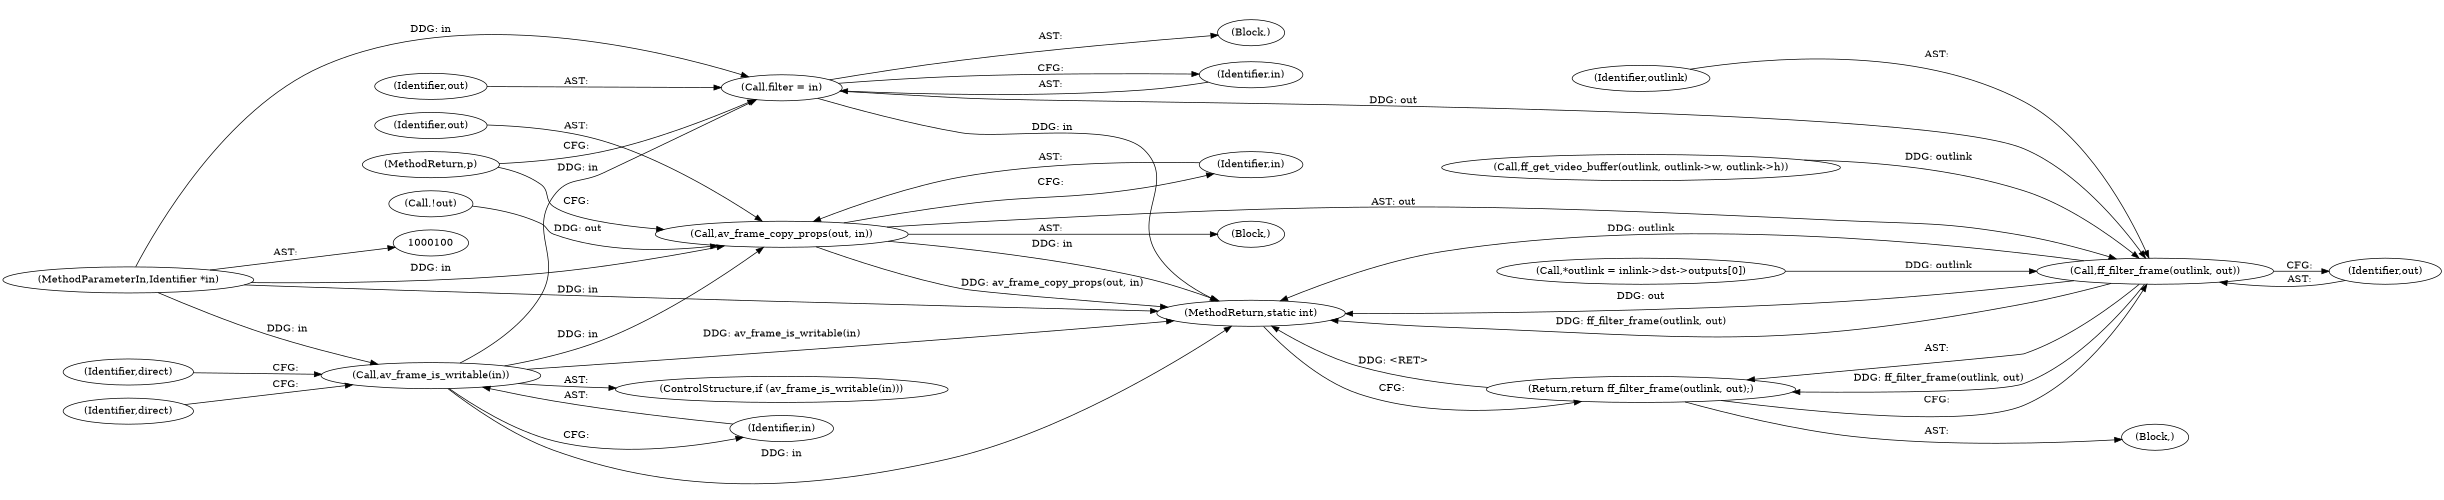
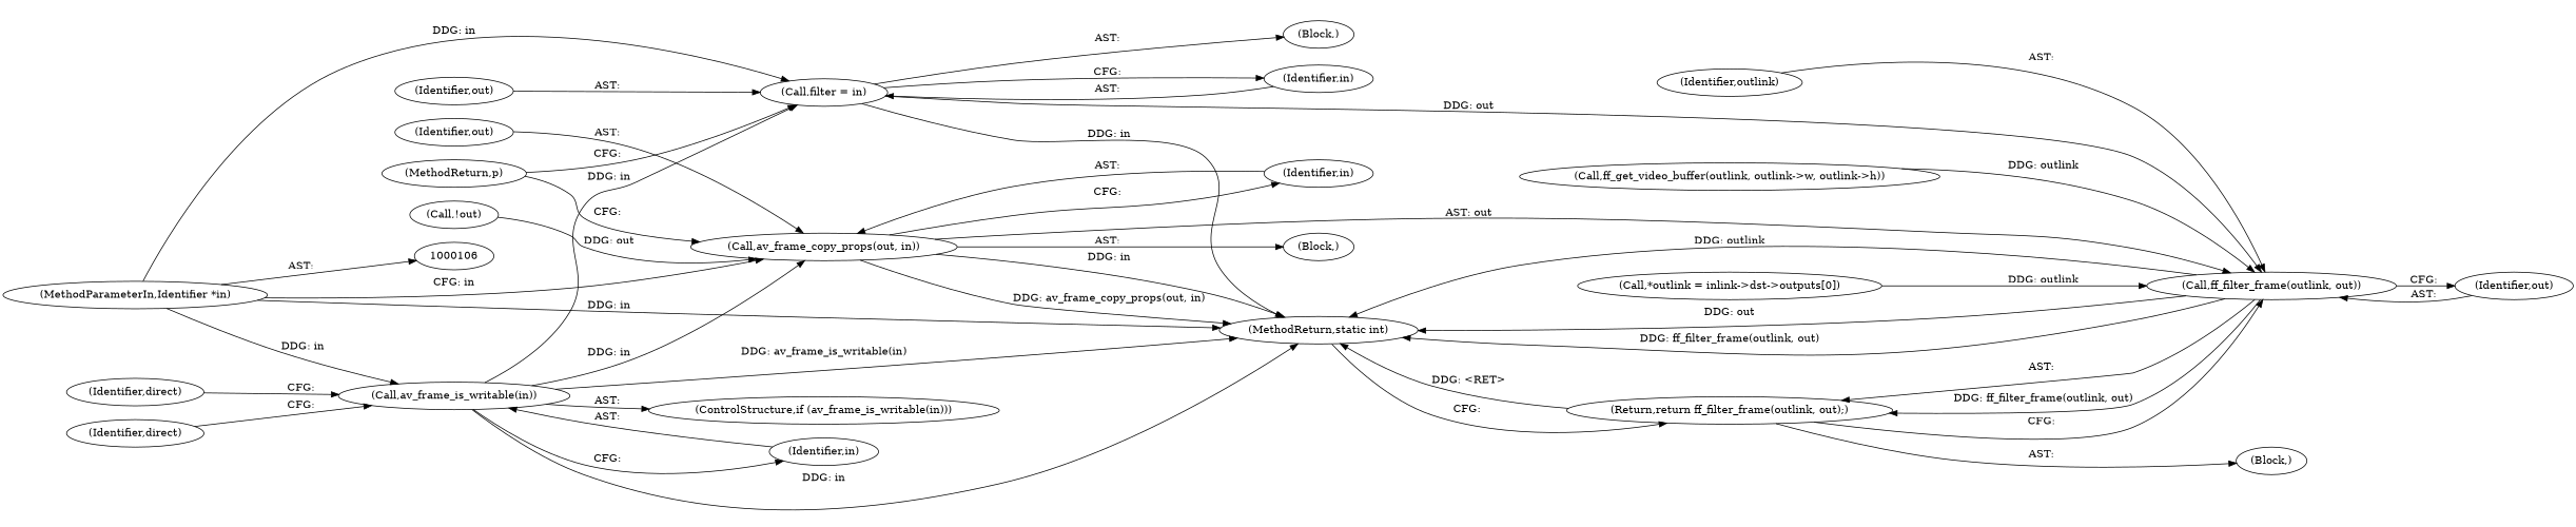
  digraph {
    rankdir=LR
    n1 [label="(MethodParameterIn,Identifier *in)"]
    n2 [label="(Call,av_frame_is_writable(in))"]
    n3 [label="(Call,filter = in)"]
    n4 [label="(Call,av_frame_copy_props(out, in))"]
    n5 [label="(MethodReturn,static int)"]
-   1000100
+   1000100 [label=1000106]
    n7 [label="(Identifier,in)"]
    n8 [label="(ControlStructure,if (av_frame_is_writable(in)))"]
    n9 [label="(Call,ff_filter_frame(outlink, out))"]
    n10 [label="(Block,)"]
    n11 [label="(Identifier,in)"]
    n12 [label="(Identifier,in)"]
    n13 [label="(Block,)"]
    n14 [label="(Return,return ff_filter_frame(outlink, out);)"]
    n15 [label="(Identifier,out)"]
    n16 [label="(Block,)"]
    n17 [label="(Identifier,direct)"]
    n18 [label="(MethodReturn,p)"]
    n19 [label="(Identifier,direct)"]
    n20 [label="(Identifier,outlink)"]
    n21 [label="(Call,*outlink = inlink->dst->outputs[0])"]
    n22 [label="(Call,!out)"]
    n23 [label="(Call,ff_get_video_buffer(outlink, outlink->w, outlink->h))"]
    n24 [label="(Identifier,out)"]
    n25 [label="(Identifier,out)"]
    n1 -> n2 [label="DDG: in"]
    n1 -> n3 [label="DDG: in"]
-   n1 -> n4 [label="DDG: in"]
+   n1 -> n4 [label="CFG: in"]
    n1 -> n5 [label="DDG: in"]
    n1 -> 1000100 [label="AST: "]
    n2 -> n3 [label="DDG: in"]
    n2 -> n4 [label="DDG: in"]
    n2 -> n5 [label="DDG: in"]
    n2 -> n5 [label="DDG: av_frame_is_writable(in)"]
    n2 -> n7 [label="CFG: "]
    n2 -> n8 [label="AST: "]
    n3 -> n5 [label="DDG: in"]
    n3 -> n9 [label="DDG: out"]
    n3 -> n10 [label="AST: "]
    n3 -> n11 [label="CFG: "]
    n4 -> n5 [label="DDG: av_frame_copy_props(out, in)"]
    n4 -> n5 [label="DDG: in"]
    n4 -> n9 [label="AST: out"]
    n4 -> n12 [label="CFG: "]
    n4 -> n13 [label="AST: "]
    n5 -> n14 [label="CFG: "]
    n7 -> n2 [label="AST: "]
    n9 -> n5 [label="DDG: outlink"]
    n9 -> n5 [label="DDG: out"]
    n9 -> n5 [label="DDG: ff_filter_frame(outlink, out)"]
    n9 -> n14 [label="AST: "]
    n9 -> n14 [label="DDG: ff_filter_frame(outlink, out)"]
    n9 -> n15 [label="CFG: "]
    n11 -> n3 [label="AST: "]
    n12 -> n4 [label="AST: "]
    n14 -> n5 [label="DDG: <RET>"]
    n14 -> n9 [label="CFG: "]
    n14 -> n16 [label="AST: "]
    n15 -> n9 [label="AST: "]
    n17 -> n2 [label="CFG: "]
    n18 -> n3 [label="CFG: "]
    n18 -> n4 [label="CFG: "]
    n19 -> n2 [label="CFG: "]
    n20 -> n9 [label="AST: "]
    n21 -> n9 [label="DDG: outlink"]
    n22 -> n4 [label="DDG: out"]
    n23 -> n9 [label="DDG: outlink"]
    n24 -> n3 [label="AST: "]
    n25 -> n4 [label="AST: "]
  }
